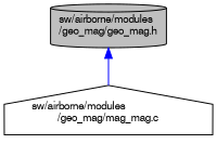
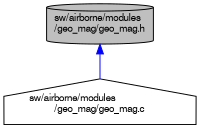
  digraph {
    node [color=black fontname=FreeSans fontsize=10 style=filled]
    n1 [fillcolor=grey75 fontcolor=black height=0.2 label="sw/airborne/modules\l/geo_mag/geo_mag.h" shape=cylinder width=0.4]
-   n2 [fillcolor=white height=0.2 label="sw/airborne/modules\l/geo_mag/mag_mag.c" shape=house width=0.4]
+   n2 [fillcolor=white height=0.2 label="sw/airborne/modules\l/geo_mag/geo_mag.c" shape=house width=0.4]
    n1 -> n2 [color=blue dir=back fontname=FreeSans fontsize=10 labelfontname=FreeSans labelfontsize=10 style=solid]
  }
